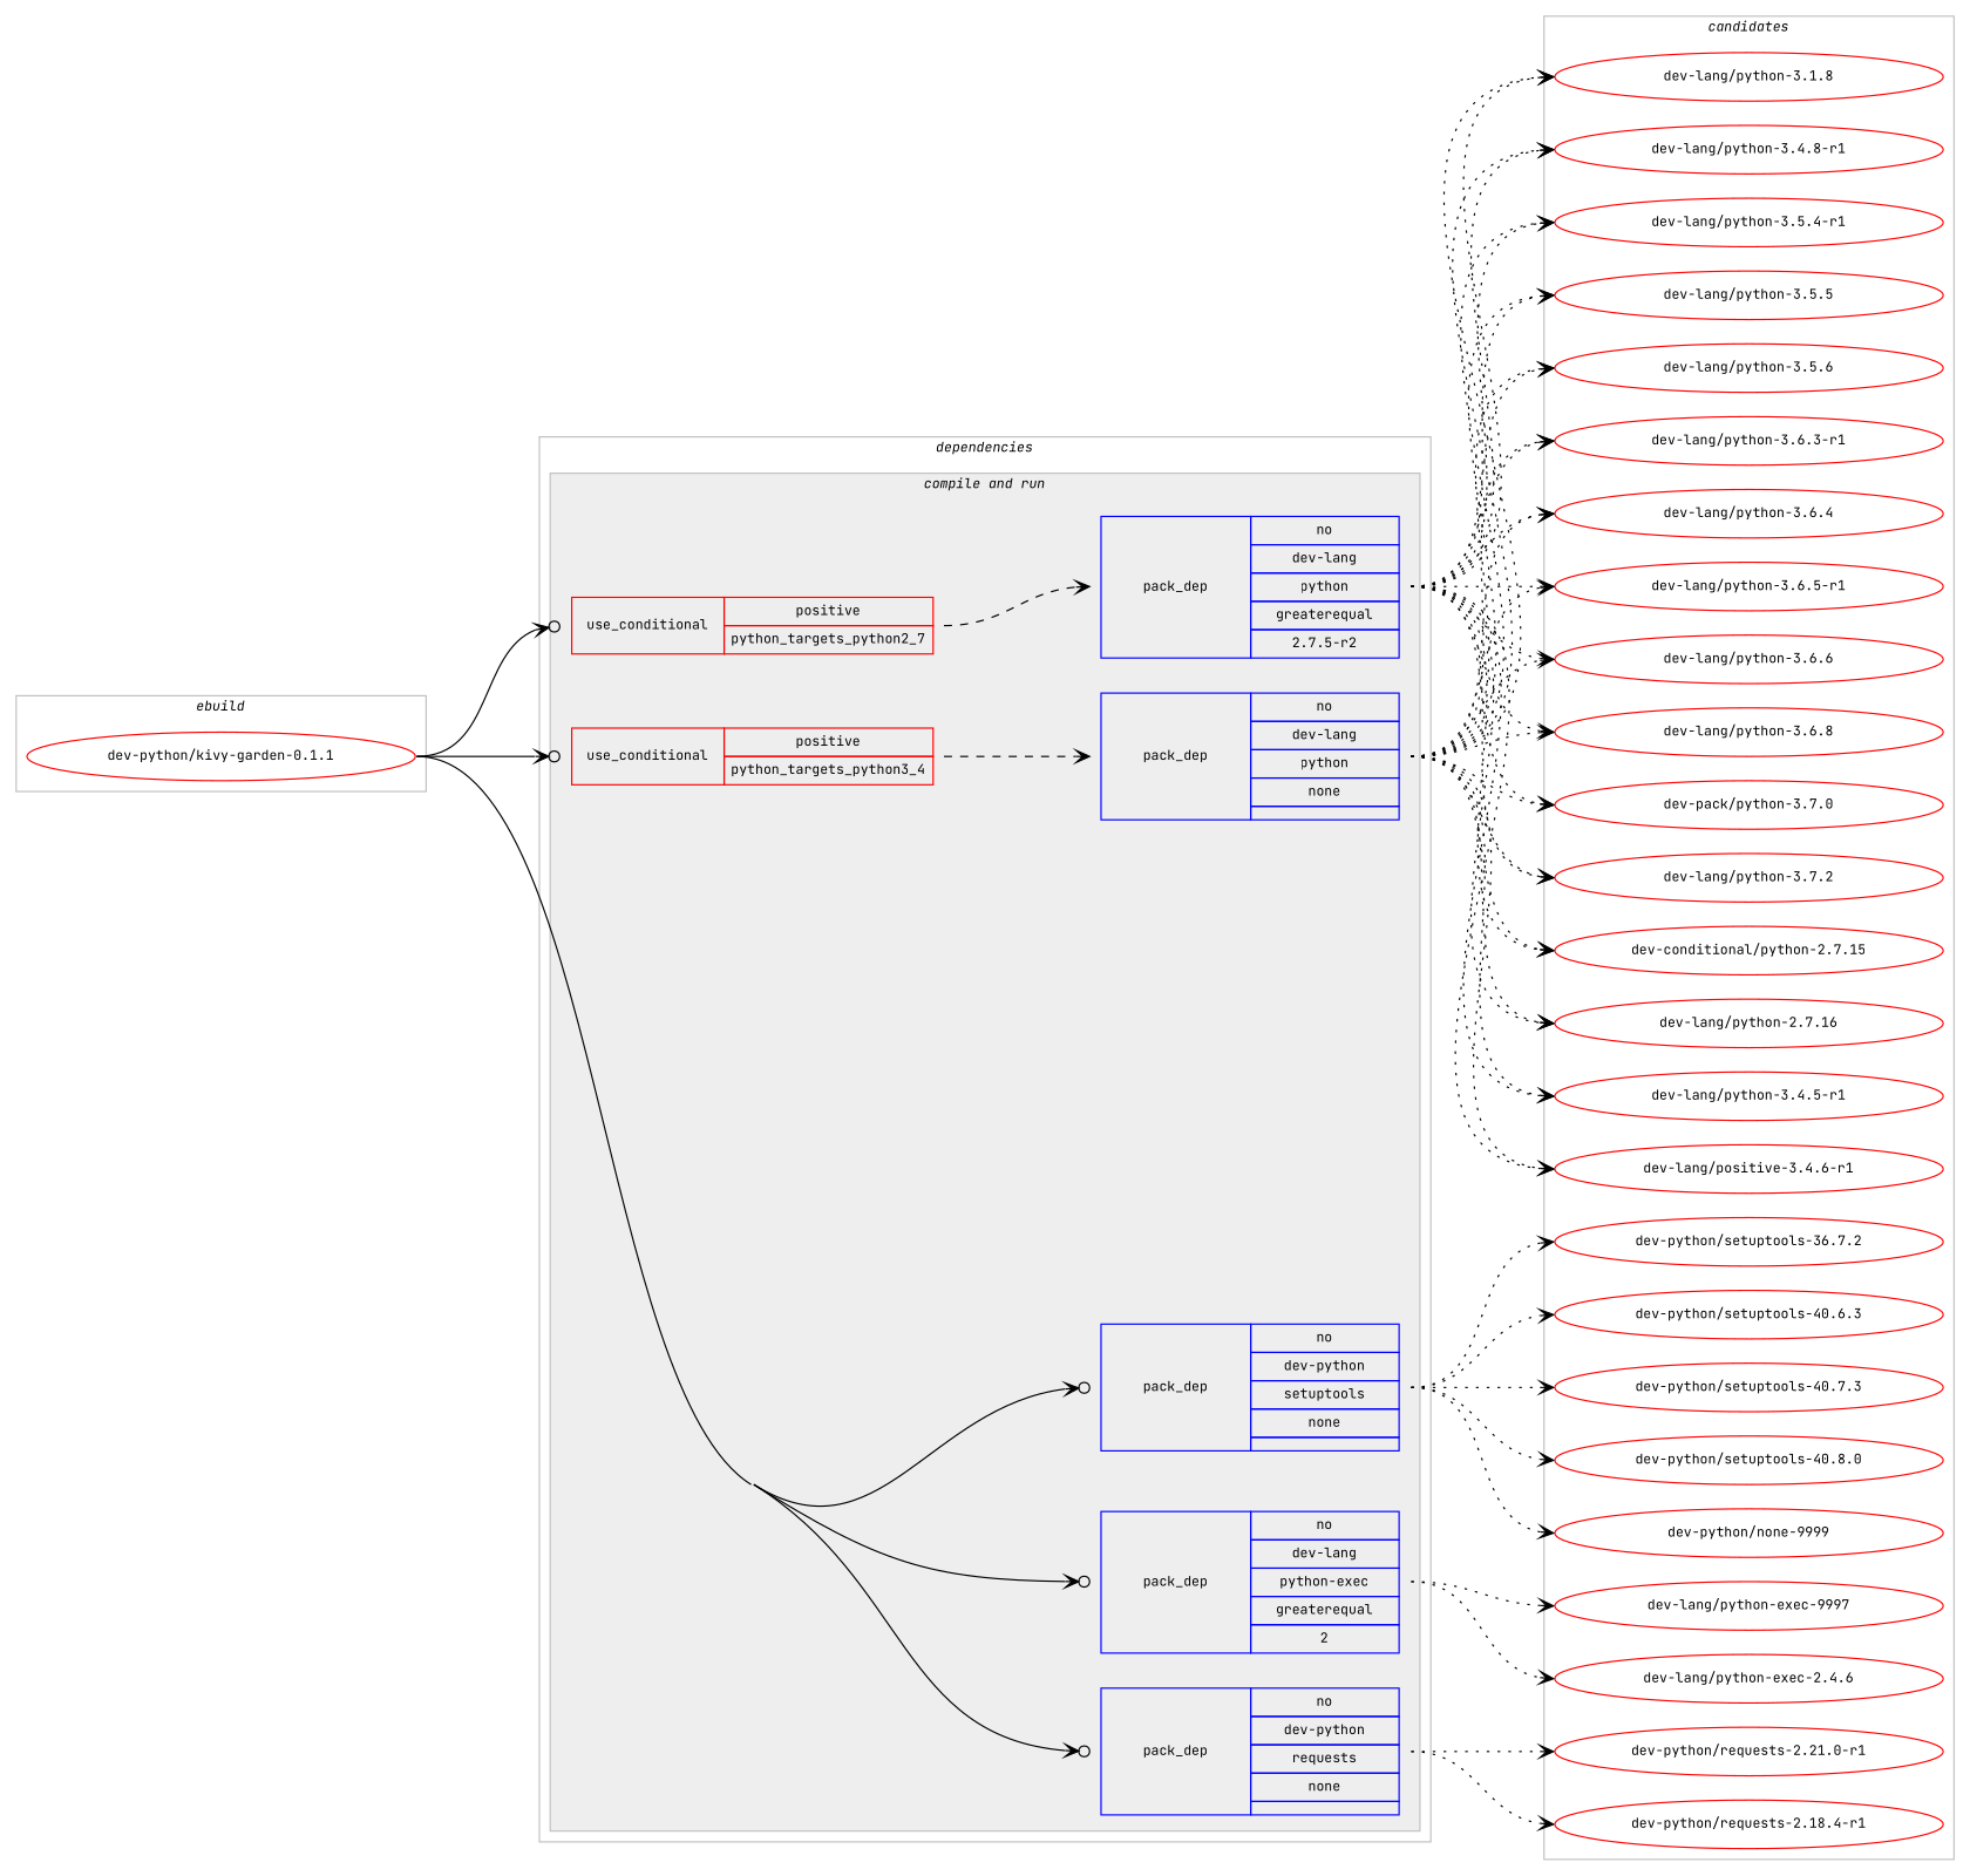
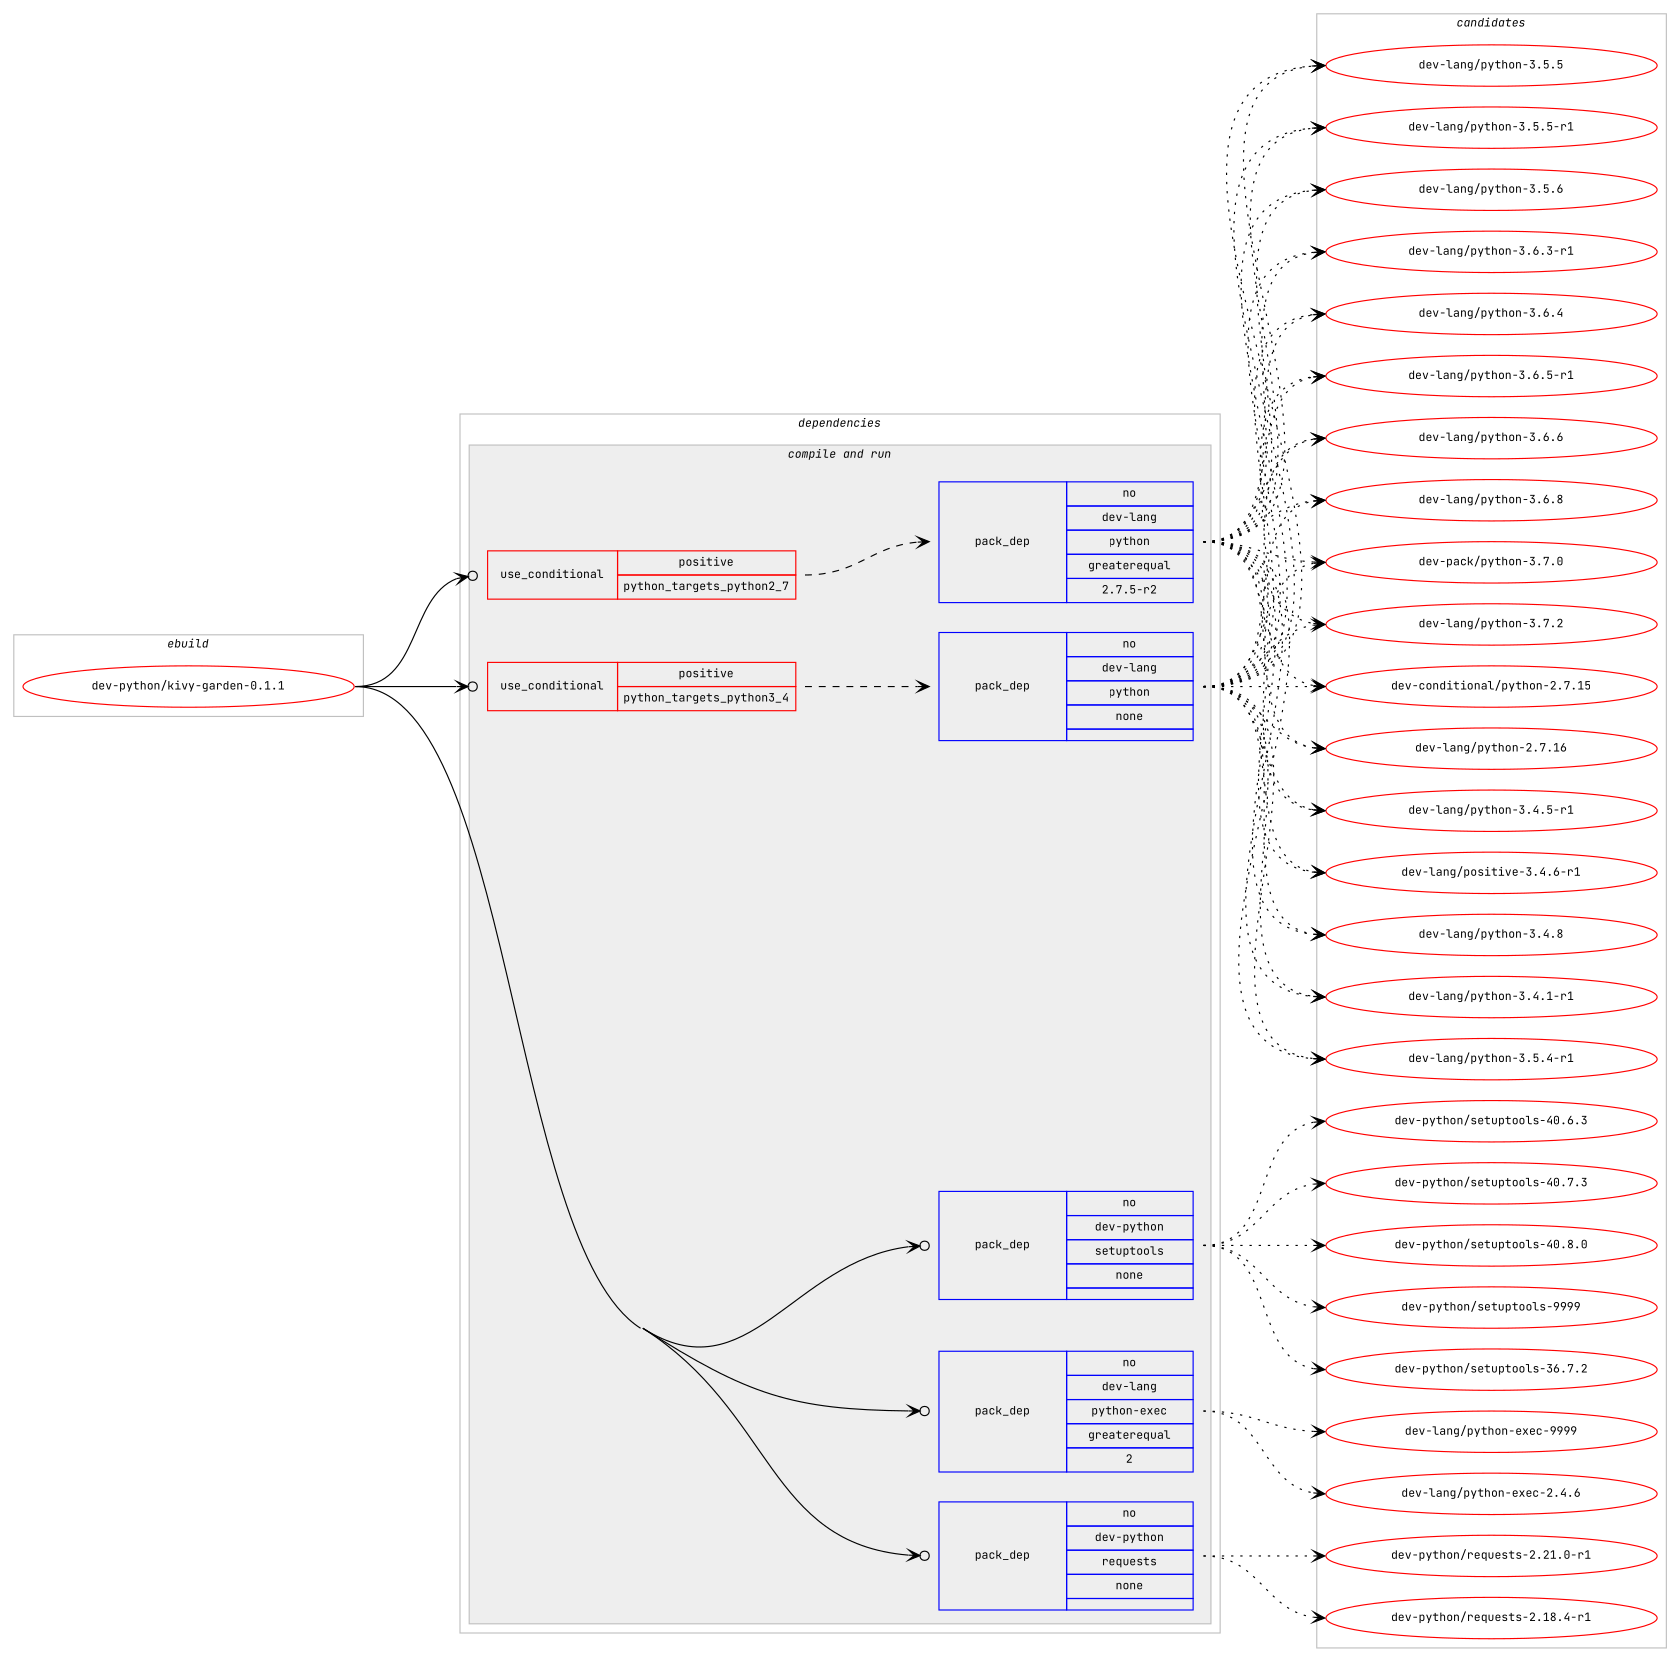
  digraph {
    compound=true
    concentrate=true
    fontname="JetBrains Mono"
    fontsize=10
    newrank=true
    rankdir=LR
    ranksep=1.5
    node [color=red fontname="JetBrains Mono" fontsize=10]
    edge [arrowhead=vee fontname="JetBrains Mono" headport=w style=dotted tailport=e weight=100]
    n1 [label="dev-python/kivy-garden-0.1.1" width=4]
    n2 [color=blue label=<<TABLE BORDER="0" CELLBORDER="1" CELLSPACING="0" CELLPADDING="4" WIDTH="220"><TR><TD ROWSPAN="6" CELLPADDING="30">pack_dep</TD></TR><TR><TD WIDTH="110">no</TD></TR><TR><TD>dev-lang</TD></TR><TR><TD>python</TD></TR><TR><TD>greaterequal</TD></TR><TR><TD>2.7.5-r2</TD></TR></TABLE>> shape=none]
    n3 [label=<<TABLE BORDER="0" CELLBORDER="1" CELLSPACING="0" CELLPADDING="4"><TR><TD ROWSPAN="3" CELLPADDING="10">use_conditional</TD></TR><TR><TD>positive</TD></TR><TR><TD>python_targets_python2_7</TD></TR></TABLE>> shape=none]
    n4 [color=blue label=<<TABLE BORDER="0" CELLBORDER="1" CELLSPACING="0" CELLPADDING="4" WIDTH="220"><TR><TD ROWSPAN="6" CELLPADDING="30">pack_dep</TD></TR><TR><TD WIDTH="110">no</TD></TR><TR><TD>dev-lang</TD></TR><TR><TD>python</TD></TR><TR><TD>none</TD></TR><TR><TD></TD></TR></TABLE>> shape=none]
    n5 [label=<<TABLE BORDER="0" CELLBORDER="1" CELLSPACING="0" CELLPADDING="4"><TR><TD ROWSPAN="3" CELLPADDING="10">use_conditional</TD></TR><TR><TD>positive</TD></TR><TR><TD>python_targets_python3_4</TD></TR></TABLE>> shape=none]
    n6 [color=blue label=<<TABLE BORDER="0" CELLBORDER="1" CELLSPACING="0" CELLPADDING="4" WIDTH="220"><TR><TD ROWSPAN="6" CELLPADDING="30">pack_dep</TD></TR><TR><TD WIDTH="110">no</TD></TR><TR><TD>dev-lang</TD></TR><TR><TD>python-exec</TD></TR><TR><TD>greaterequal</TD></TR><TR><TD>2</TD></TR></TABLE>> shape=none]
    n7 [color=blue label=<<TABLE BORDER="0" CELLBORDER="1" CELLSPACING="0" CELLPADDING="4" WIDTH="220"><TR><TD ROWSPAN="6" CELLPADDING="30">pack_dep</TD></TR><TR><TD WIDTH="110">no</TD></TR><TR><TD>dev-python</TD></TR><TR><TD>requests</TD></TR><TR><TD>none</TD></TR><TR><TD></TD></TR></TABLE>> shape=none]
    n8 [color=blue label=<<TABLE BORDER="0" CELLBORDER="1" CELLSPACING="0" CELLPADDING="4" WIDTH="220"><TR><TD ROWSPAN="6" CELLPADDING="30">pack_dep</TD></TR><TR><TD WIDTH="110">no</TD></TR><TR><TD>dev-python</TD></TR><TR><TD>setuptools</TD></TR><TR><TD>none</TD></TR><TR><TD></TD></TR></TABLE>> shape=none]
    n9 [label="dev-conditional/python-2.7.15" width=4]
    n10 [label="dev-lang/python-2.7.16" width=4]
    n11 [label="dev-lang/python-3.4.5-r1" width=4]
    n12 [label="dev-lang/positive-3.4.6-r1" width=4]
-   n13 [label="dev-lang/python-3.1.8" width=4]
-   n14 [label="dev-lang/python-3.4.8-r1" width=4]
+   n13 [label="dev-lang/python-3.4.8" width=4]
+   n14 [label="dev-lang/python-3.4.1-r1" width=4]
    n15 [label="dev-lang/python-3.5.4-r1" width=4]
    n16 [label="dev-lang/python-3.5.5" width=4]
+   n17 [label="dev-lang/python-3.5.5-r1" width=4]
    n18 [label="dev-lang/python-3.5.6" width=4]
    n19 [label="dev-lang/python-3.6.3-r1" width=4]
    n20 [label="dev-lang/python-3.6.4" width=4]
    n21 [label="dev-lang/python-3.6.5-r1" width=4]
    n22 [label="dev-lang/python-3.6.6" width=4]
    n23 [label="dev-lang/python-3.6.8" width=4]
    n24 [label="dev-pack/python-3.7.0" width=4]
    n25 [label="dev-lang/python-3.7.2" width=4]
    n26 [label="dev-lang/python-exec-2.4.6" width=4]
-   n27 [label="dev-lang/python-exec-9997" width=4]
+   n27 [label="dev-lang/python-exec-9999" width=4]
    n28 [label="dev-python/requests-2.18.4-r1" width=4]
    n29 [label="dev-python/requests-2.21.0-r1" width=4]
    n30 [label="dev-python/setuptools-36.7.2" width=4]
    n31 [label="dev-python/setuptools-40.6.3" width=4]
    n32 [label="dev-python/setuptools-40.7.3" width=4]
    n33 [label="dev-python/setuptools-40.8.0" width=4]
-   n34 [label="dev-python/none-9999" width=4]
+   n34 [label="dev-python/setuptools-9999" width=4]
    subgraph cluster_1 {
      color=gray
      label=<<i>ebuild</i>>
      rank=same
      n1
    }
    subgraph cluster_2 {
      color=gray
      label=<<i>dependencies</i>>
      subgraph cluster_3 {
        color=gray
        fillcolor="#eeeeee"
        label=<<i>compile</i>>
        style=filled
      }
      subgraph cluster_4 {
        color=gray
        fillcolor="#eeeeee"
        label=<<i>compile and run</i>>
        style=filled
        subgraph sub_5 {
          color=gray
          fillcolor="#eeeeee"
          label=<<i>compile and run</i>>
          style=filled
          n3
          subgraph sub_6 {
            color=gray
            fillcolor="#eeeeee"
            label=<<i>compile and run</i>>
            style=filled
            n2
          }
        }
        subgraph sub_7 {
          color=gray
          fillcolor="#eeeeee"
          label=<<i>compile and run</i>>
          style=filled
          n5
          subgraph sub_8 {
            color=gray
            fillcolor="#eeeeee"
            label=<<i>compile and run</i>>
            style=filled
            n4
          }
        }
        subgraph sub_9 {
          color=gray
          fillcolor="#eeeeee"
          label=<<i>compile and run</i>>
          style=filled
          n6
        }
        subgraph sub_10 {
          color=gray
          fillcolor="#eeeeee"
          label=<<i>compile and run</i>>
          style=filled
          n7
        }
        subgraph sub_11 {
          color=gray
          fillcolor="#eeeeee"
          label=<<i>compile and run</i>>
          style=filled
          n8
        }
      }
      subgraph cluster_12 {
        color=gray
        fillcolor="#eeeeee"
        label=<<i>run</i>>
        style=filled
      }
    }
    subgraph cluster_13 {
      color=gray
      label=<<i>candidates</i>>
      rank=same
      subgraph sub_14 {
        color=black
        label=<<i>candidates</i>>
        nodesep=1
        rank=same
        n9
        n10
        n11
        n12
        n13
        n14
        n15
        n16
+       n17
        n18
        n19
        n20
        n21
        n22
        n23
        n24
        n25
      }
      subgraph sub_15 {
        color=black
        label=<<i>candidates</i>>
        nodesep=1
        rank=same
        n9
        n10
        n11
        n12
        n13
        n14
        n15
        n16
+       n17
        n18
        n19
        n20
        n21
        n22
        n23
        n24
        n25
      }
      subgraph sub_16 {
        color=black
        label=<<i>candidates</i>>
        nodesep=1
        rank=same
        n26
        n27
      }
      subgraph sub_17 {
        color=black
        label=<<i>candidates</i>>
        nodesep=1
        rank=same
        n28
        n29
      }
      subgraph sub_18 {
        color=black
        label=<<i>candidates</i>>
        nodesep=1
        rank=same
        n30
        n31
        n32
        n33
        n34
      }
    }
    n1 -> n3 [arrowhead=odotvee style=solid weight=20]
    n1 -> n5 [arrowhead=odotvee style=solid weight=20]
    n1 -> n6 [arrowhead=odotvee style=solid weight=20]
    n1 -> n7 [arrowhead=odotvee style=solid weight=20]
    n1 -> n8 [arrowhead=odotvee style=solid weight=20]
    n2 -> n9
    n2 -> n10
    n2 -> n11
    n2 -> n12
    n2 -> n13
    n2 -> n14
    n2 -> n15
    n2 -> n16
+   n2 -> n17
    n2 -> n18
    n2 -> n19
    n2 -> n20
    n2 -> n21
    n2 -> n22
    n2 -> n23
    n2 -> n24
    n2 -> n25
    n3 -> n2 [style=dashed weight=20]
    n4 -> n9
    n4 -> n10
    n4 -> n11
    n4 -> n12
    n4 -> n13
    n4 -> n14
    n4 -> n15
    n4 -> n16
+   n4 -> n17
    n4 -> n18
    n4 -> n19
    n4 -> n20
    n4 -> n21
    n4 -> n22
    n4 -> n23
    n4 -> n24
    n4 -> n25
    n5 -> n4 [style=dashed weight=20]
    n6 -> n26
    n6 -> n27
    n7 -> n28
    n7 -> n29
    n8 -> n30
    n8 -> n31
    n8 -> n32
    n8 -> n33
    n8 -> n34
  }
